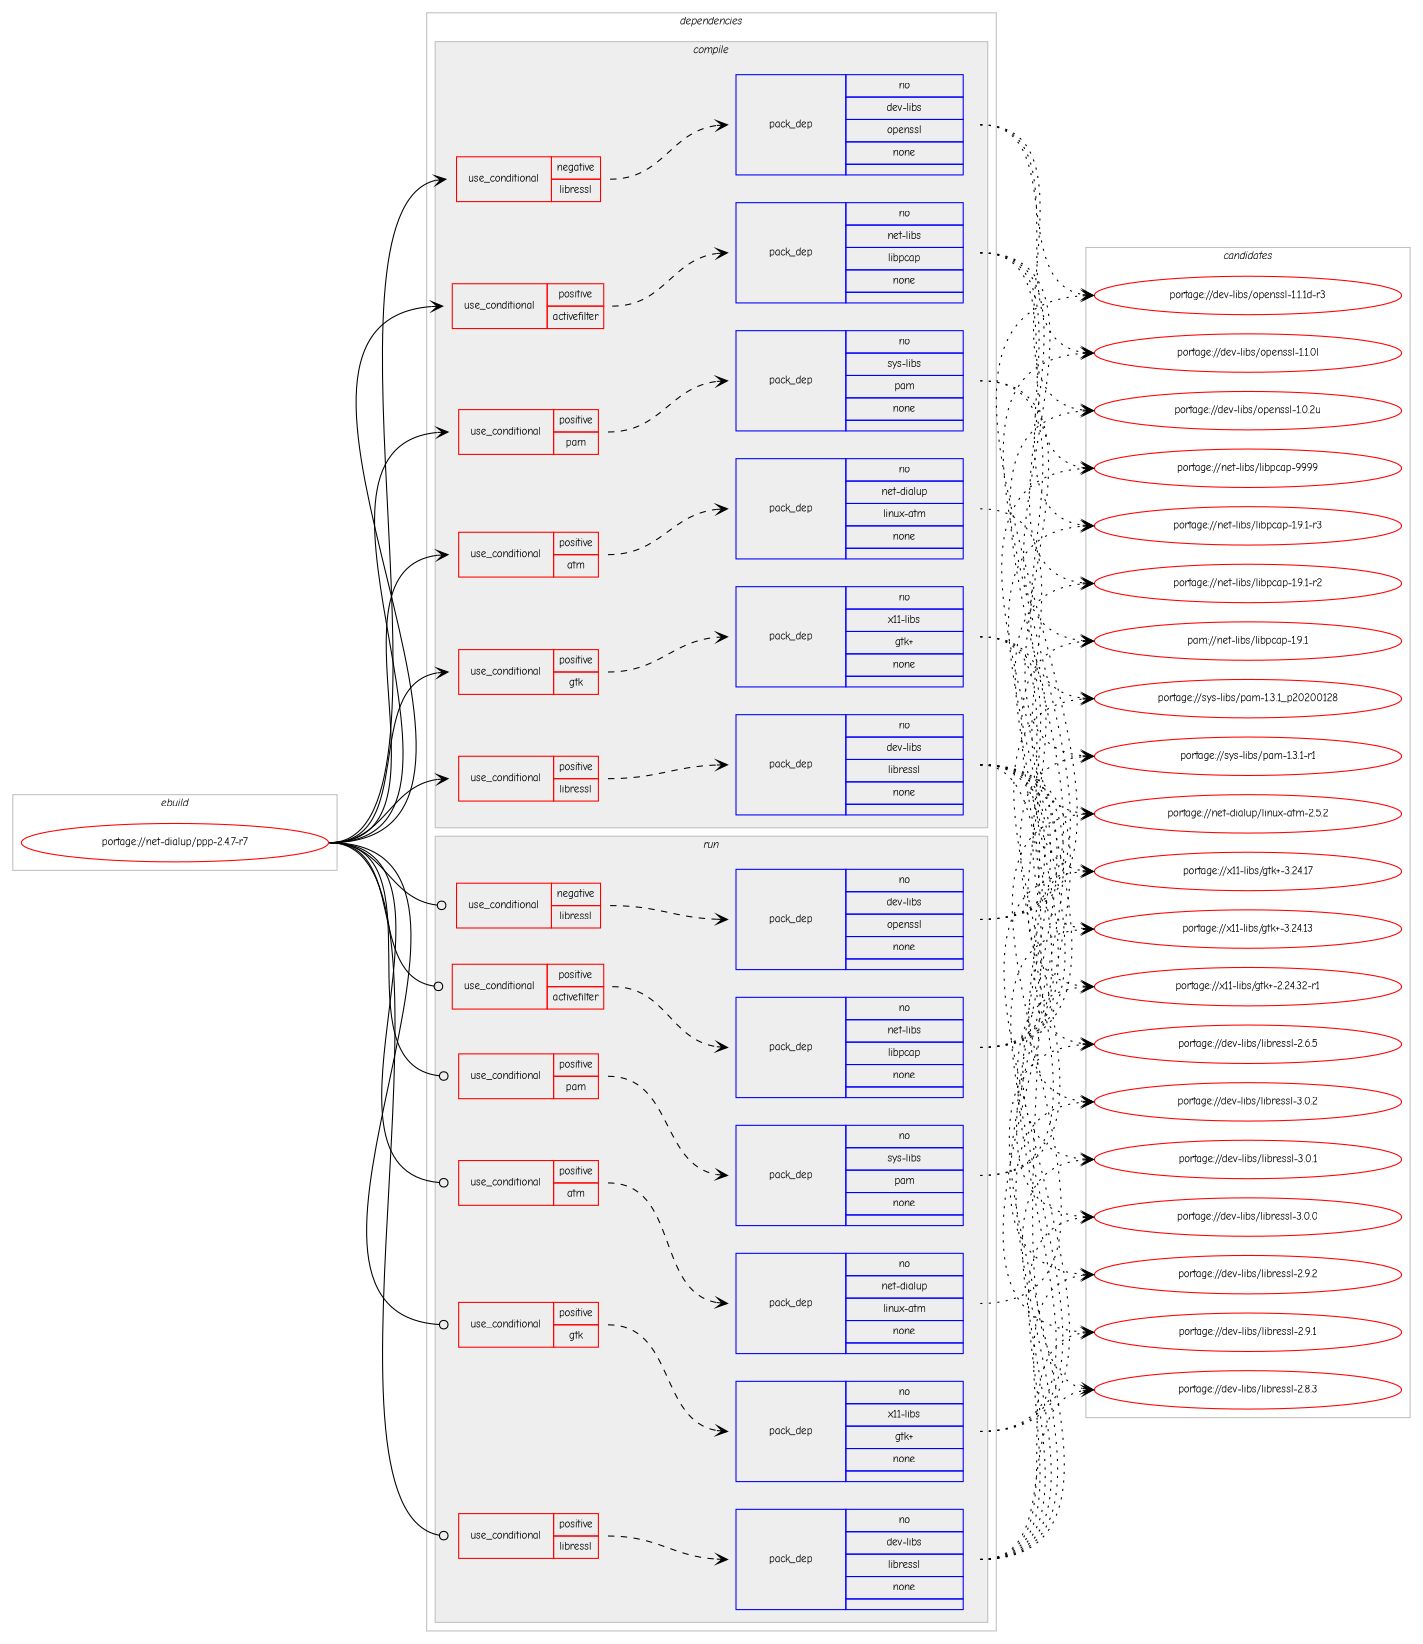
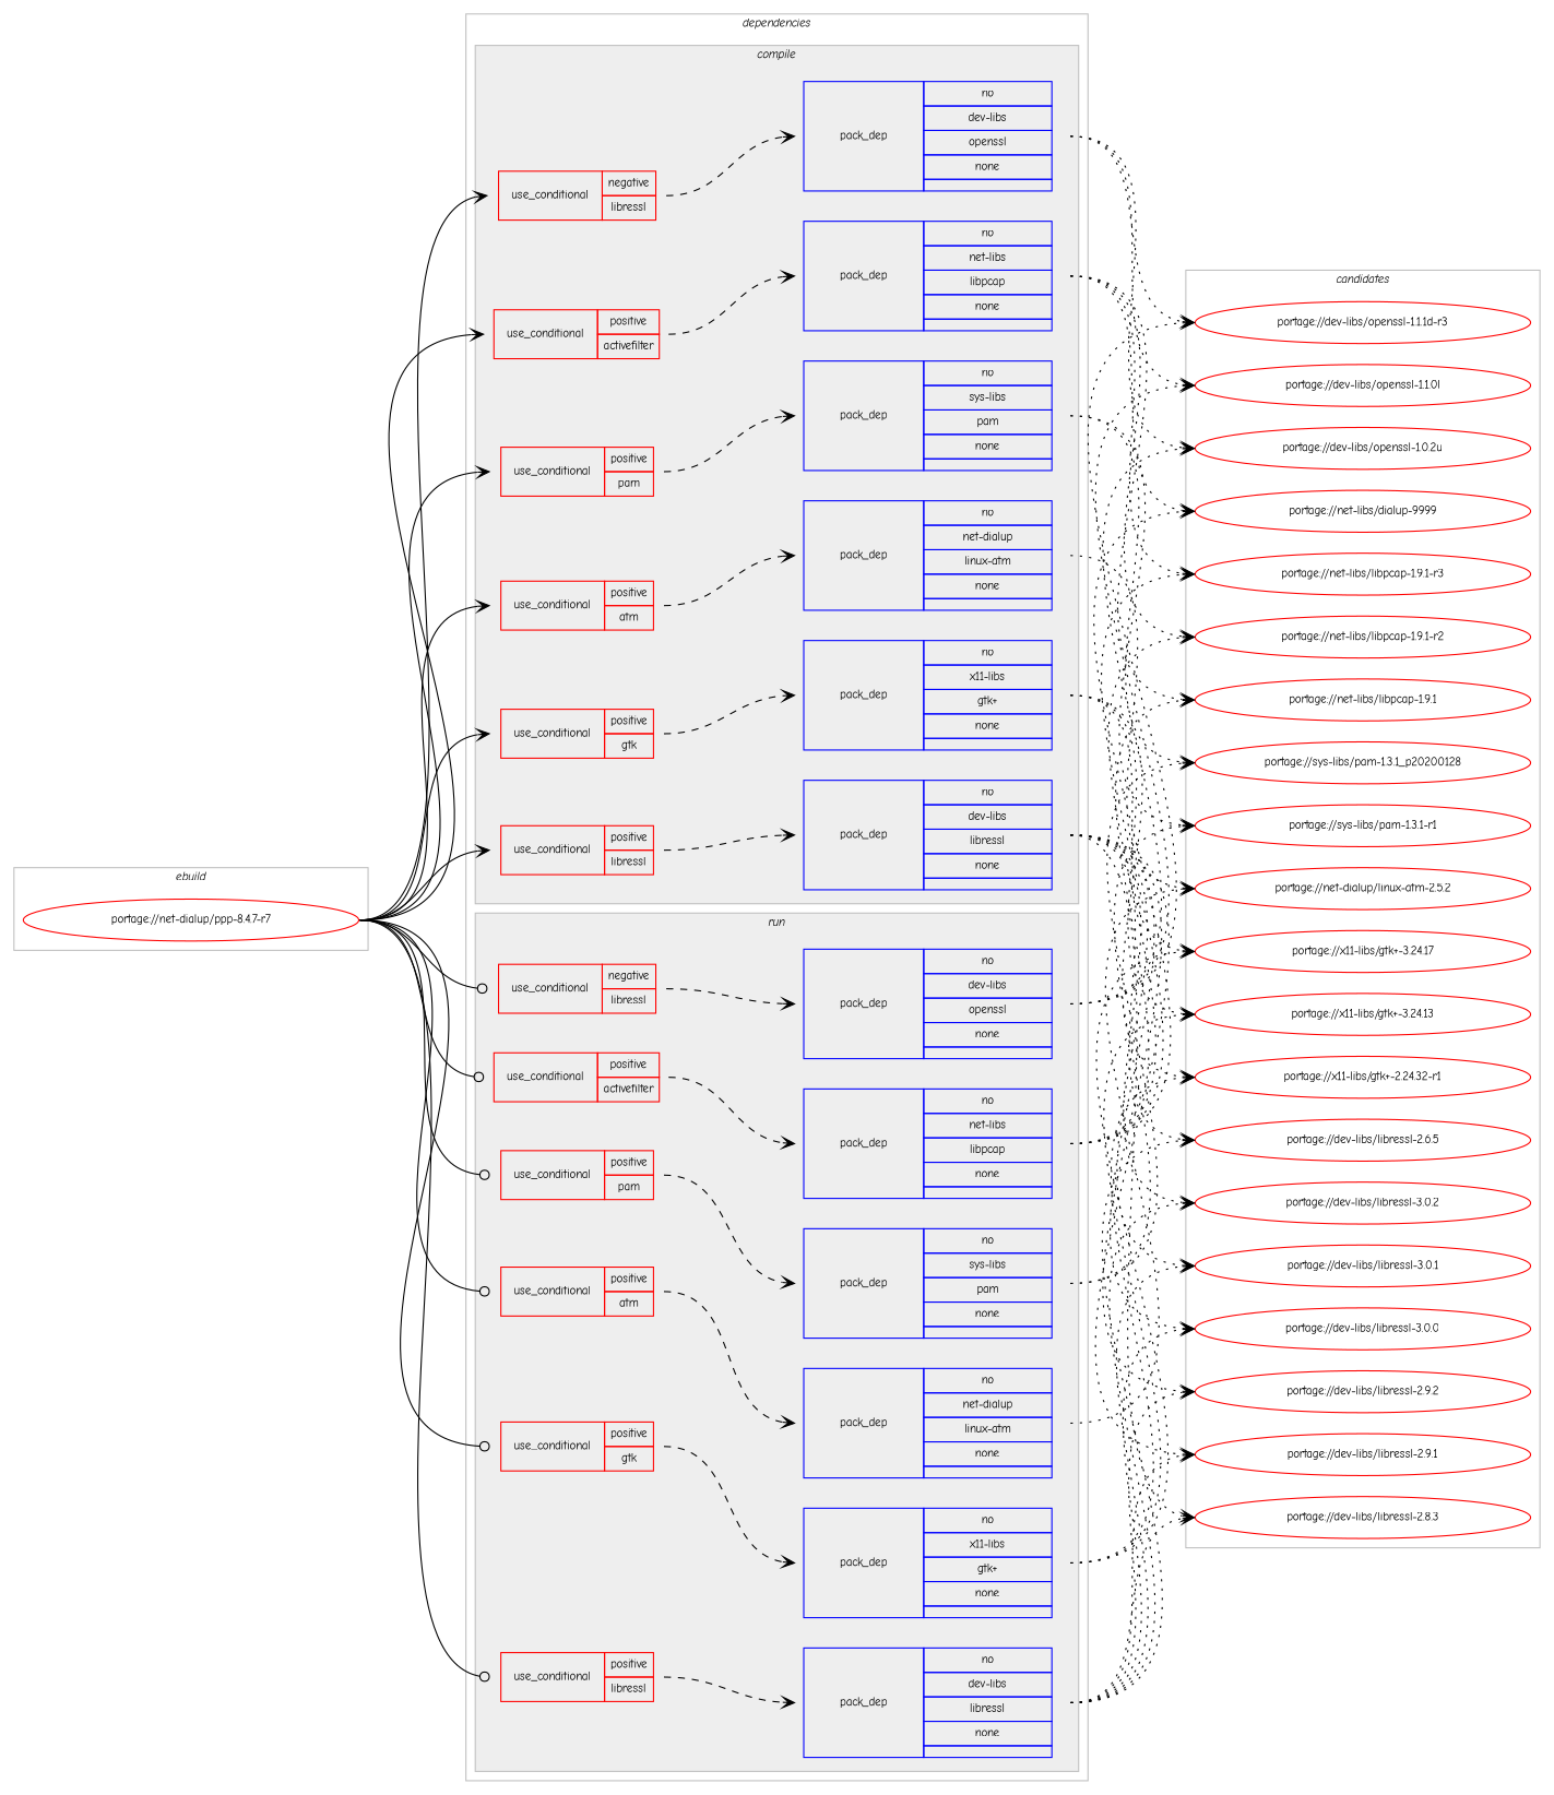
  digraph {
    compound=true
    concentrate=true
    fontname="Comic Neue"
    fontsize=10
    newrank=true
    rankdir=LR
    ranksep=1.5
    node [color=red fontname="Comic Neue" fontsize=10 shape=none]
    edge [arrowhead=vee fontname="Comic Neue" headport=w style=dotted tailport=e weight=100]
-   n1 [label="portage://net-dialup/ppp-2.4.7-r7" width=4 shape=""]
+   n1 [label="portage://net-dialup/ppp-8.4.7-r7" width=4 shape=""]
    n2 [color=blue label=<<TABLE BORDER="0" CELLBORDER="1" CELLSPACING="0" CELLPADDING="4" WIDTH="220"><TR><TD ROWSPAN="6" CELLPADDING="30">pack_dep</TD></TR><TR><TD WIDTH="110">no</TD></TR><TR><TD>dev-libs</TD></TR><TR><TD>openssl</TD></TR><TR><TD>none</TD></TR><TR><TD></TD></TR></TABLE>>]
    n3 [label=<<TABLE BORDER="0" CELLBORDER="1" CELLSPACING="0" CELLPADDING="4"><TR><TD ROWSPAN="3" CELLPADDING="10">use_conditional</TD></TR><TR><TD>negative</TD></TR><TR><TD>libressl</TD></TR></TABLE>>]
    n4 [color=blue label=<<TABLE BORDER="0" CELLBORDER="1" CELLSPACING="0" CELLPADDING="4" WIDTH="220"><TR><TD ROWSPAN="6" CELLPADDING="30">pack_dep</TD></TR><TR><TD WIDTH="110">no</TD></TR><TR><TD>net-libs</TD></TR><TR><TD>libpcap</TD></TR><TR><TD>none</TD></TR><TR><TD></TD></TR></TABLE>>]
    n5 [label=<<TABLE BORDER="0" CELLBORDER="1" CELLSPACING="0" CELLPADDING="4"><TR><TD ROWSPAN="3" CELLPADDING="10">use_conditional</TD></TR><TR><TD>positive</TD></TR><TR><TD>activefilter</TD></TR></TABLE>>]
    n6 [color=blue label=<<TABLE BORDER="0" CELLBORDER="1" CELLSPACING="0" CELLPADDING="4" WIDTH="220"><TR><TD ROWSPAN="6" CELLPADDING="30">pack_dep</TD></TR><TR><TD WIDTH="110">no</TD></TR><TR><TD>net-dialup</TD></TR><TR><TD>linux-atm</TD></TR><TR><TD>none</TD></TR><TR><TD></TD></TR></TABLE>>]
    n7 [label=<<TABLE BORDER="0" CELLBORDER="1" CELLSPACING="0" CELLPADDING="4"><TR><TD ROWSPAN="3" CELLPADDING="10">use_conditional</TD></TR><TR><TD>positive</TD></TR><TR><TD>atm</TD></TR></TABLE>>]
    n8 [color=blue label=<<TABLE BORDER="0" CELLBORDER="1" CELLSPACING="0" CELLPADDING="4" WIDTH="220"><TR><TD ROWSPAN="6" CELLPADDING="30">pack_dep</TD></TR><TR><TD WIDTH="110">no</TD></TR><TR><TD>x11-libs</TD></TR><TR><TD>gtk+</TD></TR><TR><TD>none</TD></TR><TR><TD></TD></TR></TABLE>>]
    n9 [label=<<TABLE BORDER="0" CELLBORDER="1" CELLSPACING="0" CELLPADDING="4"><TR><TD ROWSPAN="3" CELLPADDING="10">use_conditional</TD></TR><TR><TD>positive</TD></TR><TR><TD>gtk</TD></TR></TABLE>>]
    n10 [color=blue label=<<TABLE BORDER="0" CELLBORDER="1" CELLSPACING="0" CELLPADDING="4" WIDTH="220"><TR><TD ROWSPAN="6" CELLPADDING="30">pack_dep</TD></TR><TR><TD WIDTH="110">no</TD></TR><TR><TD>dev-libs</TD></TR><TR><TD>libressl</TD></TR><TR><TD>none</TD></TR><TR><TD></TD></TR></TABLE>>]
    n11 [label=<<TABLE BORDER="0" CELLBORDER="1" CELLSPACING="0" CELLPADDING="4"><TR><TD ROWSPAN="3" CELLPADDING="10">use_conditional</TD></TR><TR><TD>positive</TD></TR><TR><TD>libressl</TD></TR></TABLE>>]
    n12 [color=blue label=<<TABLE BORDER="0" CELLBORDER="1" CELLSPACING="0" CELLPADDING="4" WIDTH="220"><TR><TD ROWSPAN="6" CELLPADDING="30">pack_dep</TD></TR><TR><TD WIDTH="110">no</TD></TR><TR><TD>sys-libs</TD></TR><TR><TD>pam</TD></TR><TR><TD>none</TD></TR><TR><TD></TD></TR></TABLE>>]
    n13 [label=<<TABLE BORDER="0" CELLBORDER="1" CELLSPACING="0" CELLPADDING="4"><TR><TD ROWSPAN="3" CELLPADDING="10">use_conditional</TD></TR><TR><TD>positive</TD></TR><TR><TD>pam</TD></TR></TABLE>>]
    n14 [color=blue label=<<TABLE BORDER="0" CELLBORDER="1" CELLSPACING="0" CELLPADDING="4" WIDTH="220"><TR><TD ROWSPAN="6" CELLPADDING="30">pack_dep</TD></TR><TR><TD WIDTH="110">no</TD></TR><TR><TD>sys-libs</TD></TR><TR><TD>pam</TD></TR><TR><TD>none</TD></TR><TR><TD></TD></TR></TABLE>>]
    n15 [label=<<TABLE BORDER="0" CELLBORDER="1" CELLSPACING="0" CELLPADDING="4"><TR><TD ROWSPAN="3" CELLPADDING="10">use_conditional</TD></TR><TR><TD>positive</TD></TR><TR><TD>pam</TD></TR></TABLE>>]
    n16 [color=blue label=<<TABLE BORDER="0" CELLBORDER="1" CELLSPACING="0" CELLPADDING="4" WIDTH="220"><TR><TD ROWSPAN="6" CELLPADDING="30">pack_dep</TD></TR><TR><TD WIDTH="110">no</TD></TR><TR><TD>dev-libs</TD></TR><TR><TD>openssl</TD></TR><TR><TD>none</TD></TR><TR><TD></TD></TR></TABLE>>]
    n17 [label=<<TABLE BORDER="0" CELLBORDER="1" CELLSPACING="0" CELLPADDING="4"><TR><TD ROWSPAN="3" CELLPADDING="10">use_conditional</TD></TR><TR><TD>negative</TD></TR><TR><TD>libressl</TD></TR></TABLE>>]
    n18 [color=blue label=<<TABLE BORDER="0" CELLBORDER="1" CELLSPACING="0" CELLPADDING="4" WIDTH="220"><TR><TD ROWSPAN="6" CELLPADDING="30">pack_dep</TD></TR><TR><TD WIDTH="110">no</TD></TR><TR><TD>net-libs</TD></TR><TR><TD>libpcap</TD></TR><TR><TD>none</TD></TR><TR><TD></TD></TR></TABLE>>]
    n19 [label=<<TABLE BORDER="0" CELLBORDER="1" CELLSPACING="0" CELLPADDING="4"><TR><TD ROWSPAN="3" CELLPADDING="10">use_conditional</TD></TR><TR><TD>positive</TD></TR><TR><TD>activefilter</TD></TR></TABLE>>]
    n20 [color=blue label=<<TABLE BORDER="0" CELLBORDER="1" CELLSPACING="0" CELLPADDING="4" WIDTH="220"><TR><TD ROWSPAN="6" CELLPADDING="30">pack_dep</TD></TR><TR><TD WIDTH="110">no</TD></TR><TR><TD>net-dialup</TD></TR><TR><TD>linux-atm</TD></TR><TR><TD>none</TD></TR><TR><TD></TD></TR></TABLE>>]
    n21 [label=<<TABLE BORDER="0" CELLBORDER="1" CELLSPACING="0" CELLPADDING="4"><TR><TD ROWSPAN="3" CELLPADDING="10">use_conditional</TD></TR><TR><TD>positive</TD></TR><TR><TD>atm</TD></TR></TABLE>>]
    n22 [color=blue label=<<TABLE BORDER="0" CELLBORDER="1" CELLSPACING="0" CELLPADDING="4" WIDTH="220"><TR><TD ROWSPAN="6" CELLPADDING="30">pack_dep</TD></TR><TR><TD WIDTH="110">no</TD></TR><TR><TD>x11-libs</TD></TR><TR><TD>gtk+</TD></TR><TR><TD>none</TD></TR><TR><TD></TD></TR></TABLE>>]
    n23 [label=<<TABLE BORDER="0" CELLBORDER="1" CELLSPACING="0" CELLPADDING="4"><TR><TD ROWSPAN="3" CELLPADDING="10">use_conditional</TD></TR><TR><TD>positive</TD></TR><TR><TD>gtk</TD></TR></TABLE>>]
    n24 [color=blue label=<<TABLE BORDER="0" CELLBORDER="1" CELLSPACING="0" CELLPADDING="4" WIDTH="220"><TR><TD ROWSPAN="6" CELLPADDING="30">pack_dep</TD></TR><TR><TD WIDTH="110">no</TD></TR><TR><TD>dev-libs</TD></TR><TR><TD>libressl</TD></TR><TR><TD>none</TD></TR><TR><TD></TD></TR></TABLE>>]
    n25 [label=<<TABLE BORDER="0" CELLBORDER="1" CELLSPACING="0" CELLPADDING="4"><TR><TD ROWSPAN="3" CELLPADDING="10">use_conditional</TD></TR><TR><TD>positive</TD></TR><TR><TD>libressl</TD></TR></TABLE>>]
    n26 [label="portage://dev-libs/openssl-1.1.1d-r3" width=4 shape=""]
    n27 [label="portage://dev-libs/openssl-1.1.0l" width=4 shape=""]
    n28 [label="portage://dev-libs/openssl-1.0.2u" width=4 shape=""]
-   n29 [label="portage://net-libs/libpcap-9999" width=4 shape=""]
+   n29 [label="portage://net-libs/dialup-9999" width=4 shape=""]
    n30 [label="portage://net-libs/libpcap-1.9.1-r3" width=4 shape=""]
    n31 [label="portage://net-libs/libpcap-1.9.1-r2" width=4 shape=""]
-   n32 [label="pam://net-libs/libpcap-1.9.1" width=4 shape=""]
+   n32 [label="portage://net-libs/libpcap-1.9.1" width=4 shape=""]
    n33 [label="portage://net-dialup/linux-atm-2.5.2" width=4 shape=""]
    n34 [label="portage://x11-libs/gtk+-3.24.17" width=4 shape=""]
    n35 [label="portage://x11-libs/gtk+-3.24.13" width=4 shape=""]
    n36 [label="portage://x11-libs/gtk+-2.24.32-r1" width=4 shape=""]
    n37 [label="portage://dev-libs/libressl-3.0.2" width=4 shape=""]
    n38 [label="portage://dev-libs/libressl-3.0.1" width=4 shape=""]
    n39 [label="portage://dev-libs/libressl-3.0.0" width=4 shape=""]
    n40 [label="portage://dev-libs/libressl-2.9.2" width=4 shape=""]
    n41 [label="portage://dev-libs/libressl-2.9.1" width=4 shape=""]
    n42 [label="portage://dev-libs/libressl-2.8.3" width=4 shape=""]
    n43 [label="portage://dev-libs/libressl-2.6.5" width=4 shape=""]
    n44 [label="portage://sys-libs/pam-1.3.1_p20200128" width=4 shape=""]
    n45 [label="portage://sys-libs/pam-1.3.1-r1" width=4 shape=""]
    subgraph cluster_1 {
      color=gray
      label=<<i>ebuild</i>>
      rank=same
      n1
    }
    subgraph cluster_2 {
      color=gray
      label=<<i>dependencies</i>>
      subgraph cluster_3 {
        color=gray
        fillcolor="#eeeeee"
        label=<<i>compile</i>>
        style=filled
        subgraph sub_4 {
          color=gray
          fillcolor="#eeeeee"
          label=<<i>compile</i>>
          style=filled
          n3
          subgraph sub_5 {
            color=gray
            fillcolor="#eeeeee"
            label=<<i>compile</i>>
            style=filled
            n2
          }
        }
        subgraph sub_6 {
          color=gray
          fillcolor="#eeeeee"
          label=<<i>compile</i>>
          style=filled
          n5
          subgraph sub_7 {
            color=gray
            fillcolor="#eeeeee"
            label=<<i>compile</i>>
            style=filled
            n4
          }
        }
        subgraph sub_8 {
          color=gray
          fillcolor="#eeeeee"
          label=<<i>compile</i>>
          style=filled
          n7
          subgraph sub_9 {
            color=gray
            fillcolor="#eeeeee"
            label=<<i>compile</i>>
            style=filled
            n6
          }
        }
        subgraph sub_10 {
          color=gray
          fillcolor="#eeeeee"
          label=<<i>compile</i>>
          style=filled
          n9
          subgraph sub_11 {
            color=gray
            fillcolor="#eeeeee"
            label=<<i>compile</i>>
            style=filled
            n8
          }
        }
        subgraph sub_12 {
          color=gray
          fillcolor="#eeeeee"
          label=<<i>compile</i>>
          style=filled
          n11
          subgraph sub_13 {
            color=gray
            fillcolor="#eeeeee"
            label=<<i>compile</i>>
            style=filled
            n10
          }
        }
        subgraph sub_14 {
          color=gray
          fillcolor="#eeeeee"
          label=<<i>compile</i>>
          style=filled
          n13
          subgraph sub_15 {
            color=gray
            fillcolor="#eeeeee"
            label=<<i>compile</i>>
            style=filled
            n12
          }
        }
      }
      subgraph cluster_16 {
        color=gray
        fillcolor="#eeeeee"
        label=<<i>compile and run</i>>
        style=filled
      }
      subgraph cluster_17 {
        color=gray
        fillcolor="#eeeeee"
        label=<<i>run</i>>
        style=filled
        subgraph sub_18 {
          color=gray
          fillcolor="#eeeeee"
          label=<<i>run</i>>
          style=filled
          n15
          subgraph sub_19 {
            color=gray
            fillcolor="#eeeeee"
            label=<<i>run</i>>
            style=filled
            n14
          }
        }
        subgraph sub_20 {
          color=gray
          fillcolor="#eeeeee"
          label=<<i>run</i>>
          style=filled
          n17
          subgraph sub_21 {
            color=gray
            fillcolor="#eeeeee"
            label=<<i>run</i>>
            style=filled
            n16
          }
        }
        subgraph sub_22 {
          color=gray
          fillcolor="#eeeeee"
          label=<<i>run</i>>
          style=filled
          n19
          subgraph sub_23 {
            color=gray
            fillcolor="#eeeeee"
            label=<<i>run</i>>
            style=filled
            n18
          }
        }
        subgraph sub_24 {
          color=gray
          fillcolor="#eeeeee"
          label=<<i>run</i>>
          style=filled
          n21
          subgraph sub_25 {
            color=gray
            fillcolor="#eeeeee"
            label=<<i>run</i>>
            style=filled
            n20
          }
        }
        subgraph sub_26 {
          color=gray
          fillcolor="#eeeeee"
          label=<<i>run</i>>
          style=filled
          n23
          subgraph sub_27 {
            color=gray
            fillcolor="#eeeeee"
            label=<<i>run</i>>
            style=filled
            n22
          }
        }
        subgraph sub_28 {
          color=gray
          fillcolor="#eeeeee"
          label=<<i>run</i>>
          style=filled
          n25
          subgraph sub_29 {
            color=gray
            fillcolor="#eeeeee"
            label=<<i>run</i>>
            style=filled
            n24
          }
        }
      }
    }
    subgraph cluster_30 {
      color=gray
      label=<<i>candidates</i>>
      rank=same
      subgraph sub_31 {
        color=black
        label=<<i>candidates</i>>
        nodesep=1
        rank=same
        n26
        n27
        n28
      }
      subgraph sub_32 {
        color=black
        label=<<i>candidates</i>>
        nodesep=1
        rank=same
        n29
        n30
        n31
        n32
      }
      subgraph sub_33 {
        color=black
        label=<<i>candidates</i>>
        nodesep=1
        rank=same
        n33
      }
      subgraph sub_34 {
        color=black
        label=<<i>candidates</i>>
        nodesep=1
        rank=same
        n34
        n35
        n36
      }
      subgraph sub_35 {
        color=black
        label=<<i>candidates</i>>
        nodesep=1
        rank=same
        n37
        n38
        n39
        n40
        n41
        n42
        n43
      }
      subgraph sub_36 {
        color=black
        label=<<i>candidates</i>>
        nodesep=1
        rank=same
        n44
        n45
      }
      subgraph sub_37 {
        color=black
        label=<<i>candidates</i>>
        nodesep=1
        rank=same
        n26
        n27
        n28
      }
      subgraph sub_38 {
        color=black
        label=<<i>candidates</i>>
        nodesep=1
        rank=same
        n29
        n30
        n31
        n32
      }
      subgraph sub_39 {
        color=black
        label=<<i>candidates</i>>
        nodesep=1
        rank=same
        n33
      }
      subgraph sub_40 {
        color=black
        label=<<i>candidates</i>>
        nodesep=1
        rank=same
        n34
        n35
        n36
      }
      subgraph sub_41 {
        color=black
        label=<<i>candidates</i>>
        nodesep=1
        rank=same
        n37
        n38
        n39
        n40
        n41
        n42
        n43
      }
      subgraph sub_42 {
        color=black
        label=<<i>candidates</i>>
        nodesep=1
        rank=same
        n44
        n45
      }
    }
    n1 -> n3 [style=solid weight=20]
    n1 -> n5 [style=solid weight=20]
    n1 -> n7 [style=solid weight=20]
    n1 -> n9 [style=solid weight=20]
    n1 -> n11 [style=solid weight=20]
    n1 -> n13 [style=solid weight=20]
    n1 -> n15 [arrowhead=odot style=solid weight=20]
    n1 -> n17 [arrowhead=odot style=solid weight=20]
    n1 -> n19 [arrowhead=odot style=solid weight=20]
    n1 -> n21 [arrowhead=odot style=solid weight=20]
    n1 -> n23 [arrowhead=odot style=solid weight=20]
    n1 -> n25 [arrowhead=odot style=solid weight=20]
    n2 -> n26
    n2 -> n27
    n2 -> n28
    n3 -> n2 [style=dashed weight=20]
    n4 -> n29
    n4 -> n30
    n4 -> n31
    n4 -> n32
    n5 -> n4 [style=dashed weight=20]
    n6 -> n33
    n7 -> n6 [style=dashed weight=20]
    n8 -> n34
    n8 -> n35
    n8 -> n36
    n9 -> n8 [style=dashed weight=20]
    n10 -> n37
    n10 -> n38
    n10 -> n39
    n10 -> n40
    n10 -> n41
    n10 -> n42
    n10 -> n43
    n11 -> n10 [style=dashed weight=20]
    n12 -> n44
    n12 -> n45
    n13 -> n12 [style=dashed weight=20]
    n14 -> n44
    n14 -> n45
    n15 -> n14 [style=dashed weight=20]
    n16 -> n26
    n16 -> n27
    n16 -> n28
    n17 -> n16 [style=dashed weight=20]
    n18 -> n29
    n18 -> n30
    n18 -> n31
    n18 -> n32
    n19 -> n18 [style=dashed weight=20]
    n20 -> n33
    n21 -> n20 [style=dashed weight=20]
    n22 -> n34
    n22 -> n35
    n22 -> n36
    n23 -> n22 [style=dashed weight=20]
    n24 -> n37
    n24 -> n38
    n24 -> n39
    n24 -> n40
    n24 -> n41
    n24 -> n42
    n24 -> n43
    n25 -> n24 [style=dashed weight=20]
  }
